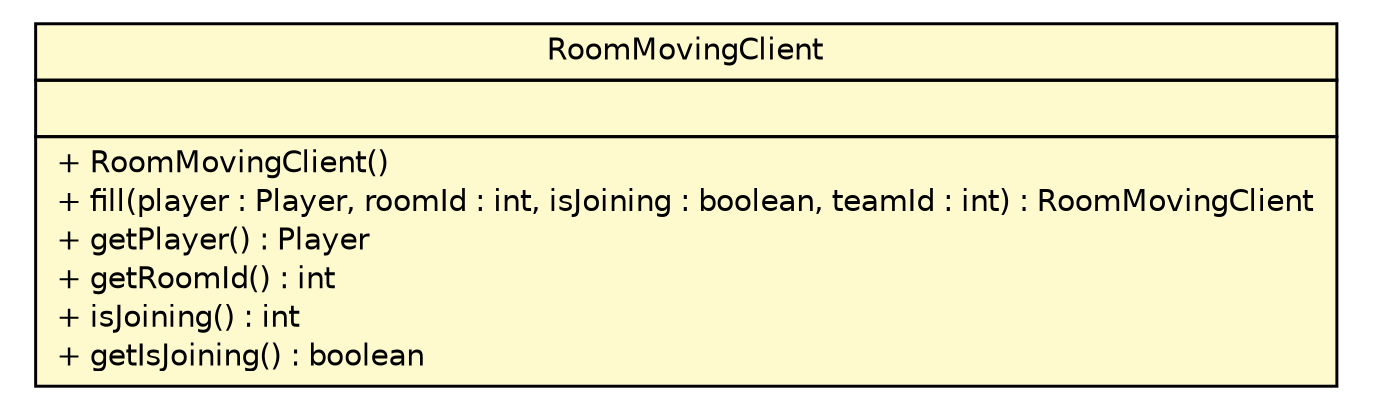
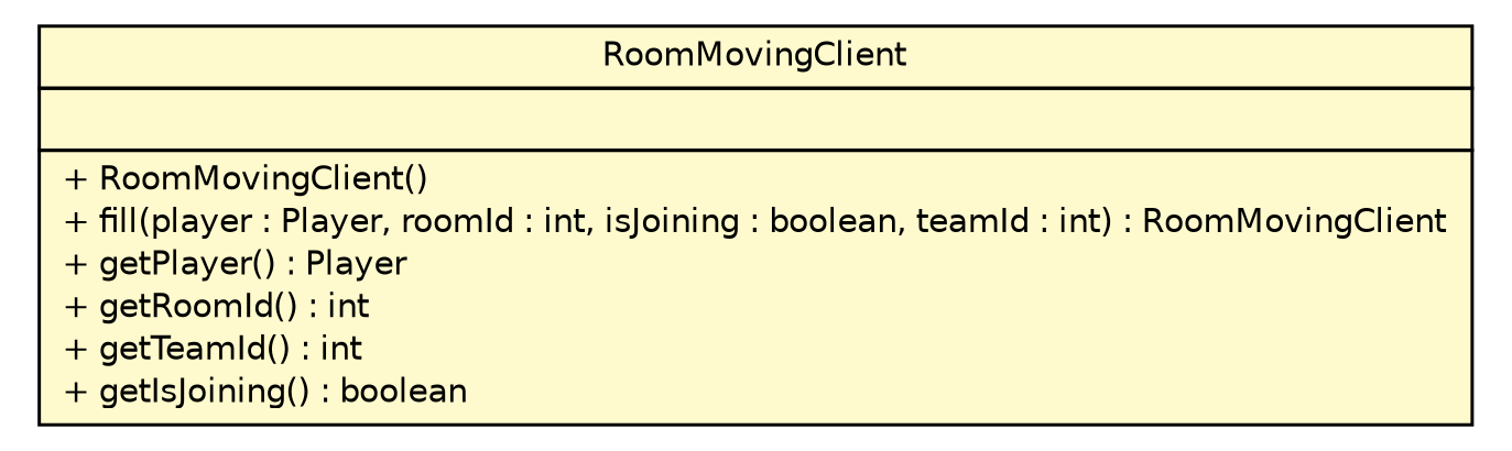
  digraph {
    nodesep=0.25
    ranksep=0.5
-   n1 [fontcolor=black fontname=Helvetica fontsize=10.0 label=<<table title="Common.RoomMovingClient" border="0" cellborder="1" cellspacing="0" cellpadding="2" port="p" bgcolor="lemonChiffon" href="./RoomMovingClient.html"> 		<tr><td><table border="0" cellspacing="0" cellpadding="1"> <tr><td align="center" balign="center"> RoomMovingClient </td></tr> 		</table></td></tr> 		<tr><td><table border="0" cellspacing="0" cellpadding="1"> <tr><td align="left" balign="left">  </td></tr> 		</table></td></tr> 		<tr><td><table border="0" cellspacing="0" cellpadding="1"> <tr><td align="left" balign="left"> + RoomMovingClient() </td></tr> <tr><td align="left" balign="left"> + fill(player : Player, roomId : int, isJoining : boolean, teamId : int) : RoomMovingClient </td></tr> <tr><td align="left" balign="left"> + getPlayer() : Player </td></tr> <tr><td align="left" balign="left"> + getRoomId() : int </td></tr> <tr><td align="left" balign="left"> + isJoining() : int </td></tr> <tr><td align="left" balign="left"> + getIsJoining() : boolean </td></tr> 		</table></td></tr> 		</table>> shape=plaintext]
+   n1 [fontcolor=black fontname=Helvetica fontsize=10.0 label=<<table title="Common.RoomMovingClient" border="0" cellborder="1" cellspacing="0" cellpadding="2" port="p" bgcolor="lemonChiffon" href="./RoomMovingClient.html"> 		<tr><td><table border="0" cellspacing="0" cellpadding="1"> <tr><td align="center" balign="center"> RoomMovingClient </td></tr> 		</table></td></tr> 		<tr><td><table border="0" cellspacing="0" cellpadding="1"> <tr><td align="left" balign="left">  </td></tr> 		</table></td></tr> 		<tr><td><table border="0" cellspacing="0" cellpadding="1"> <tr><td align="left" balign="left"> + RoomMovingClient() </td></tr> <tr><td align="left" balign="left"> + fill(player : Player, roomId : int, isJoining : boolean, teamId : int) : RoomMovingClient </td></tr> <tr><td align="left" balign="left"> + getPlayer() : Player </td></tr> <tr><td align="left" balign="left"> + getRoomId() : int </td></tr> <tr><td align="left" balign="left"> + getTeamId() : int </td></tr> <tr><td align="left" balign="left"> + getIsJoining() : boolean </td></tr> 		</table></td></tr> 		</table>> shape=plaintext]
  }
